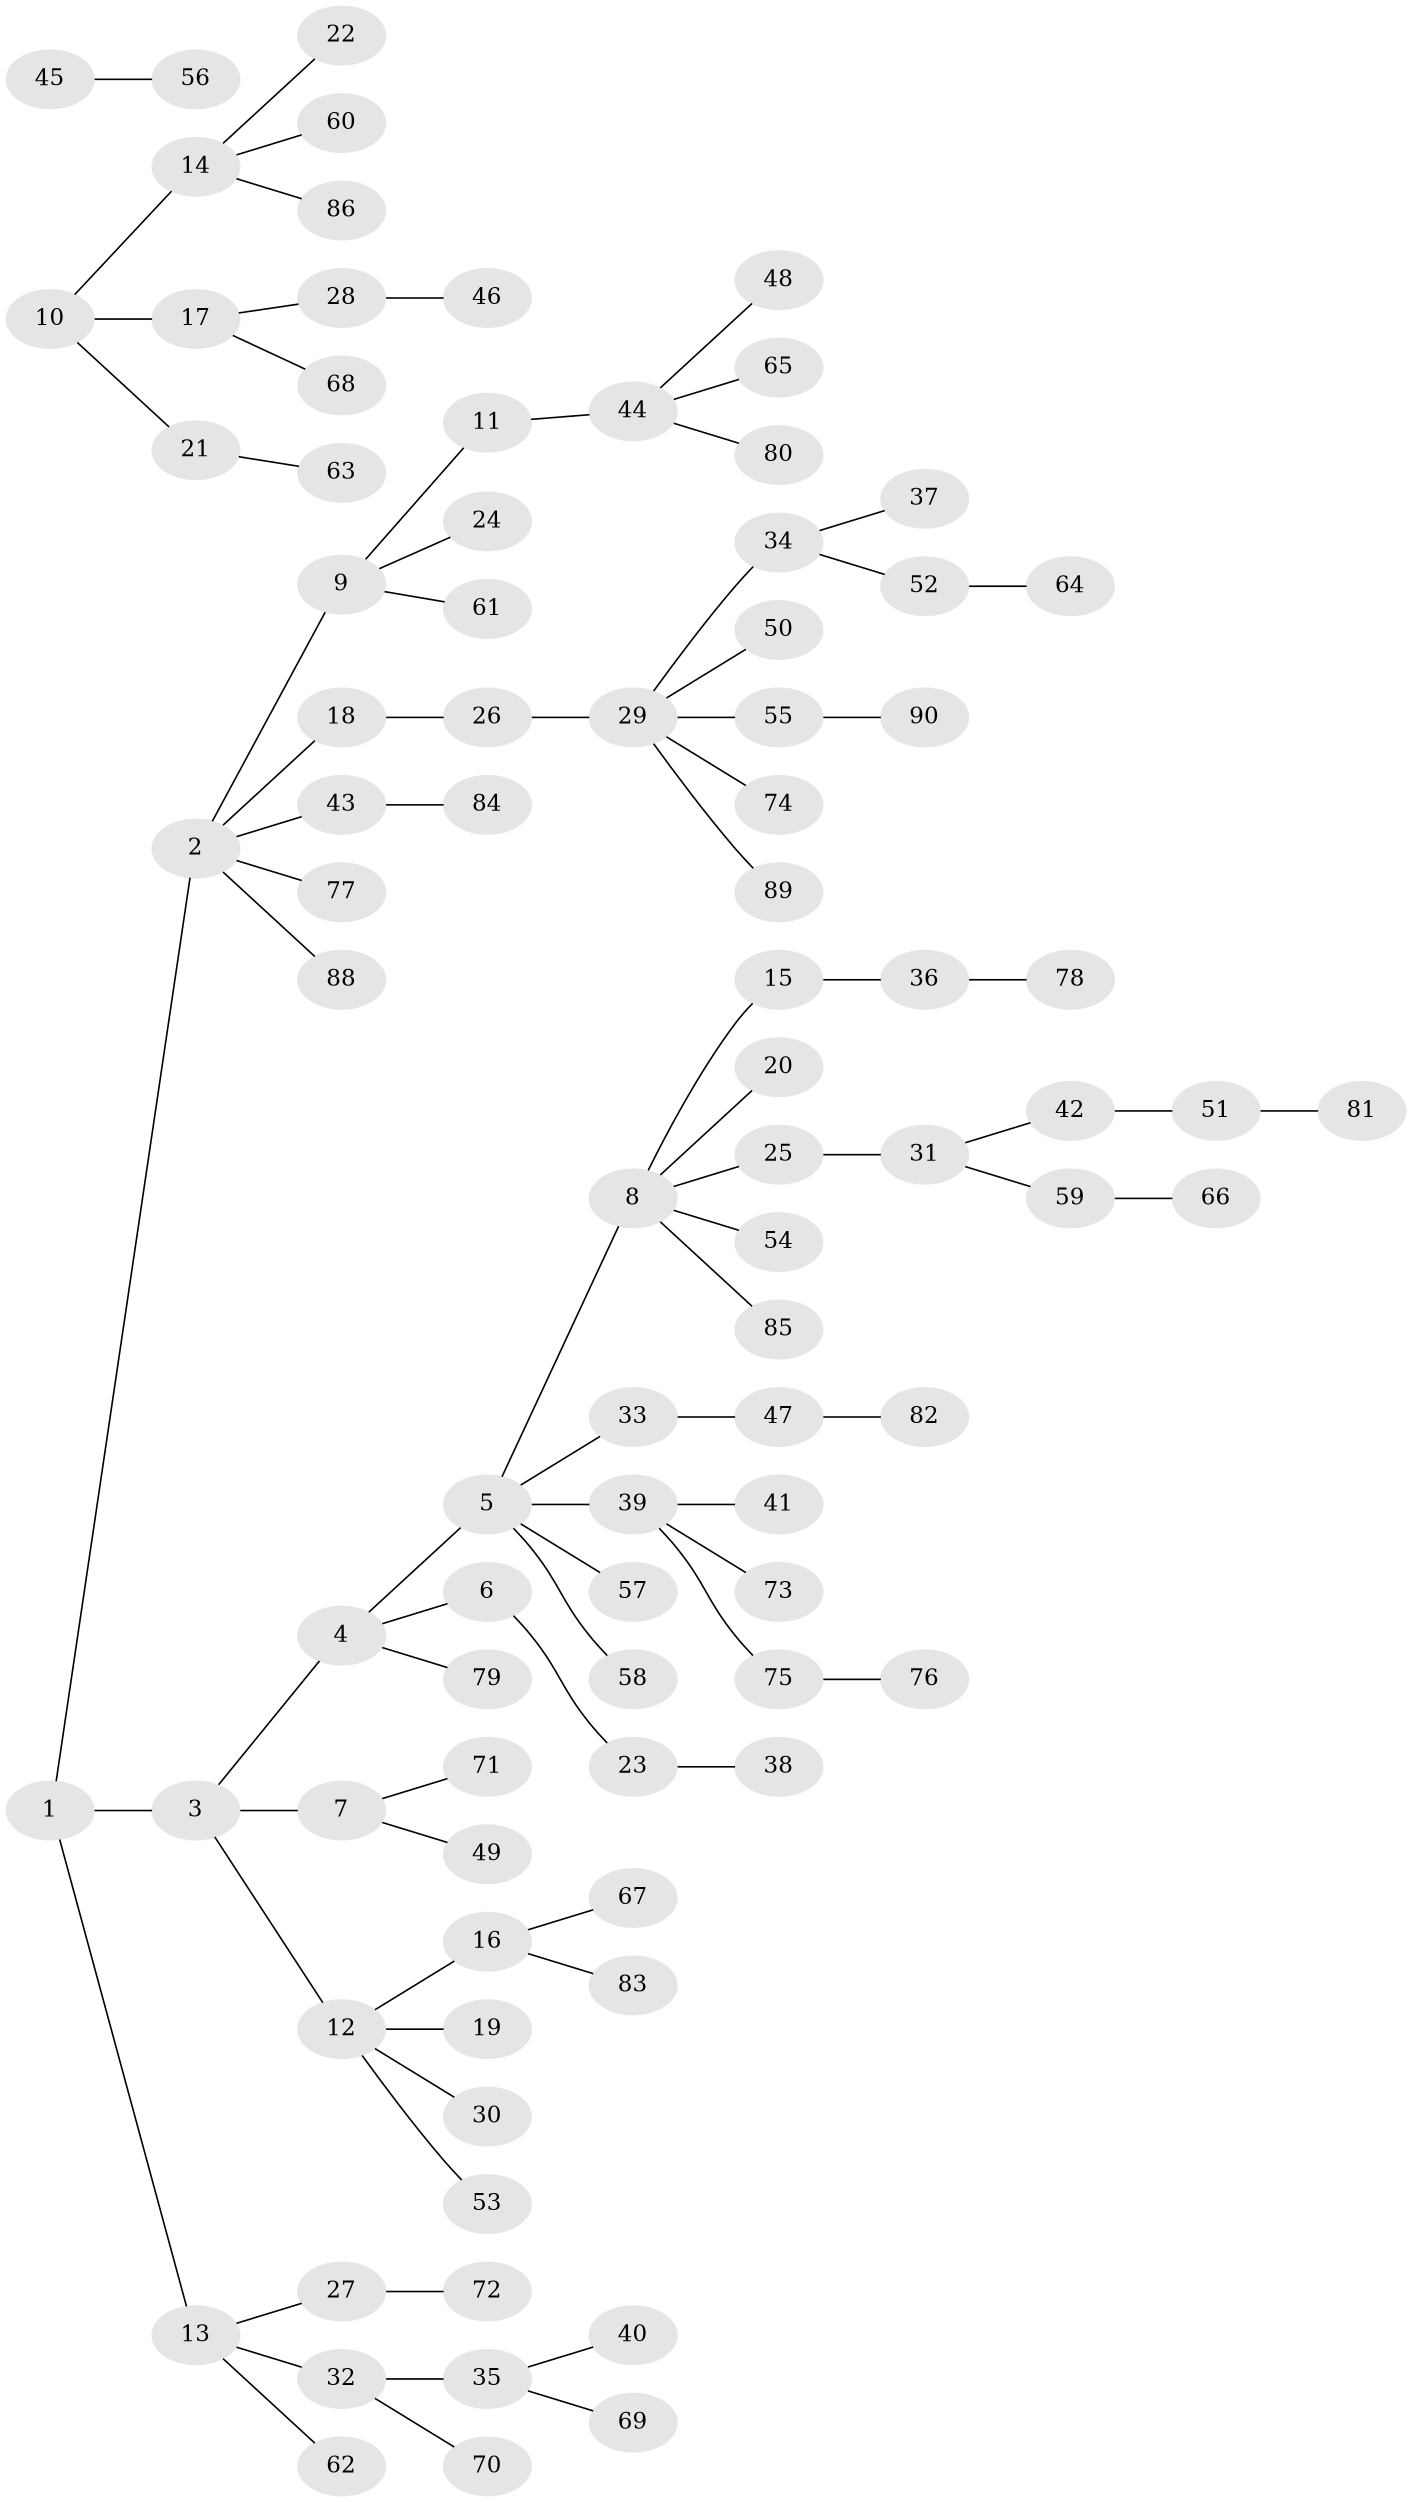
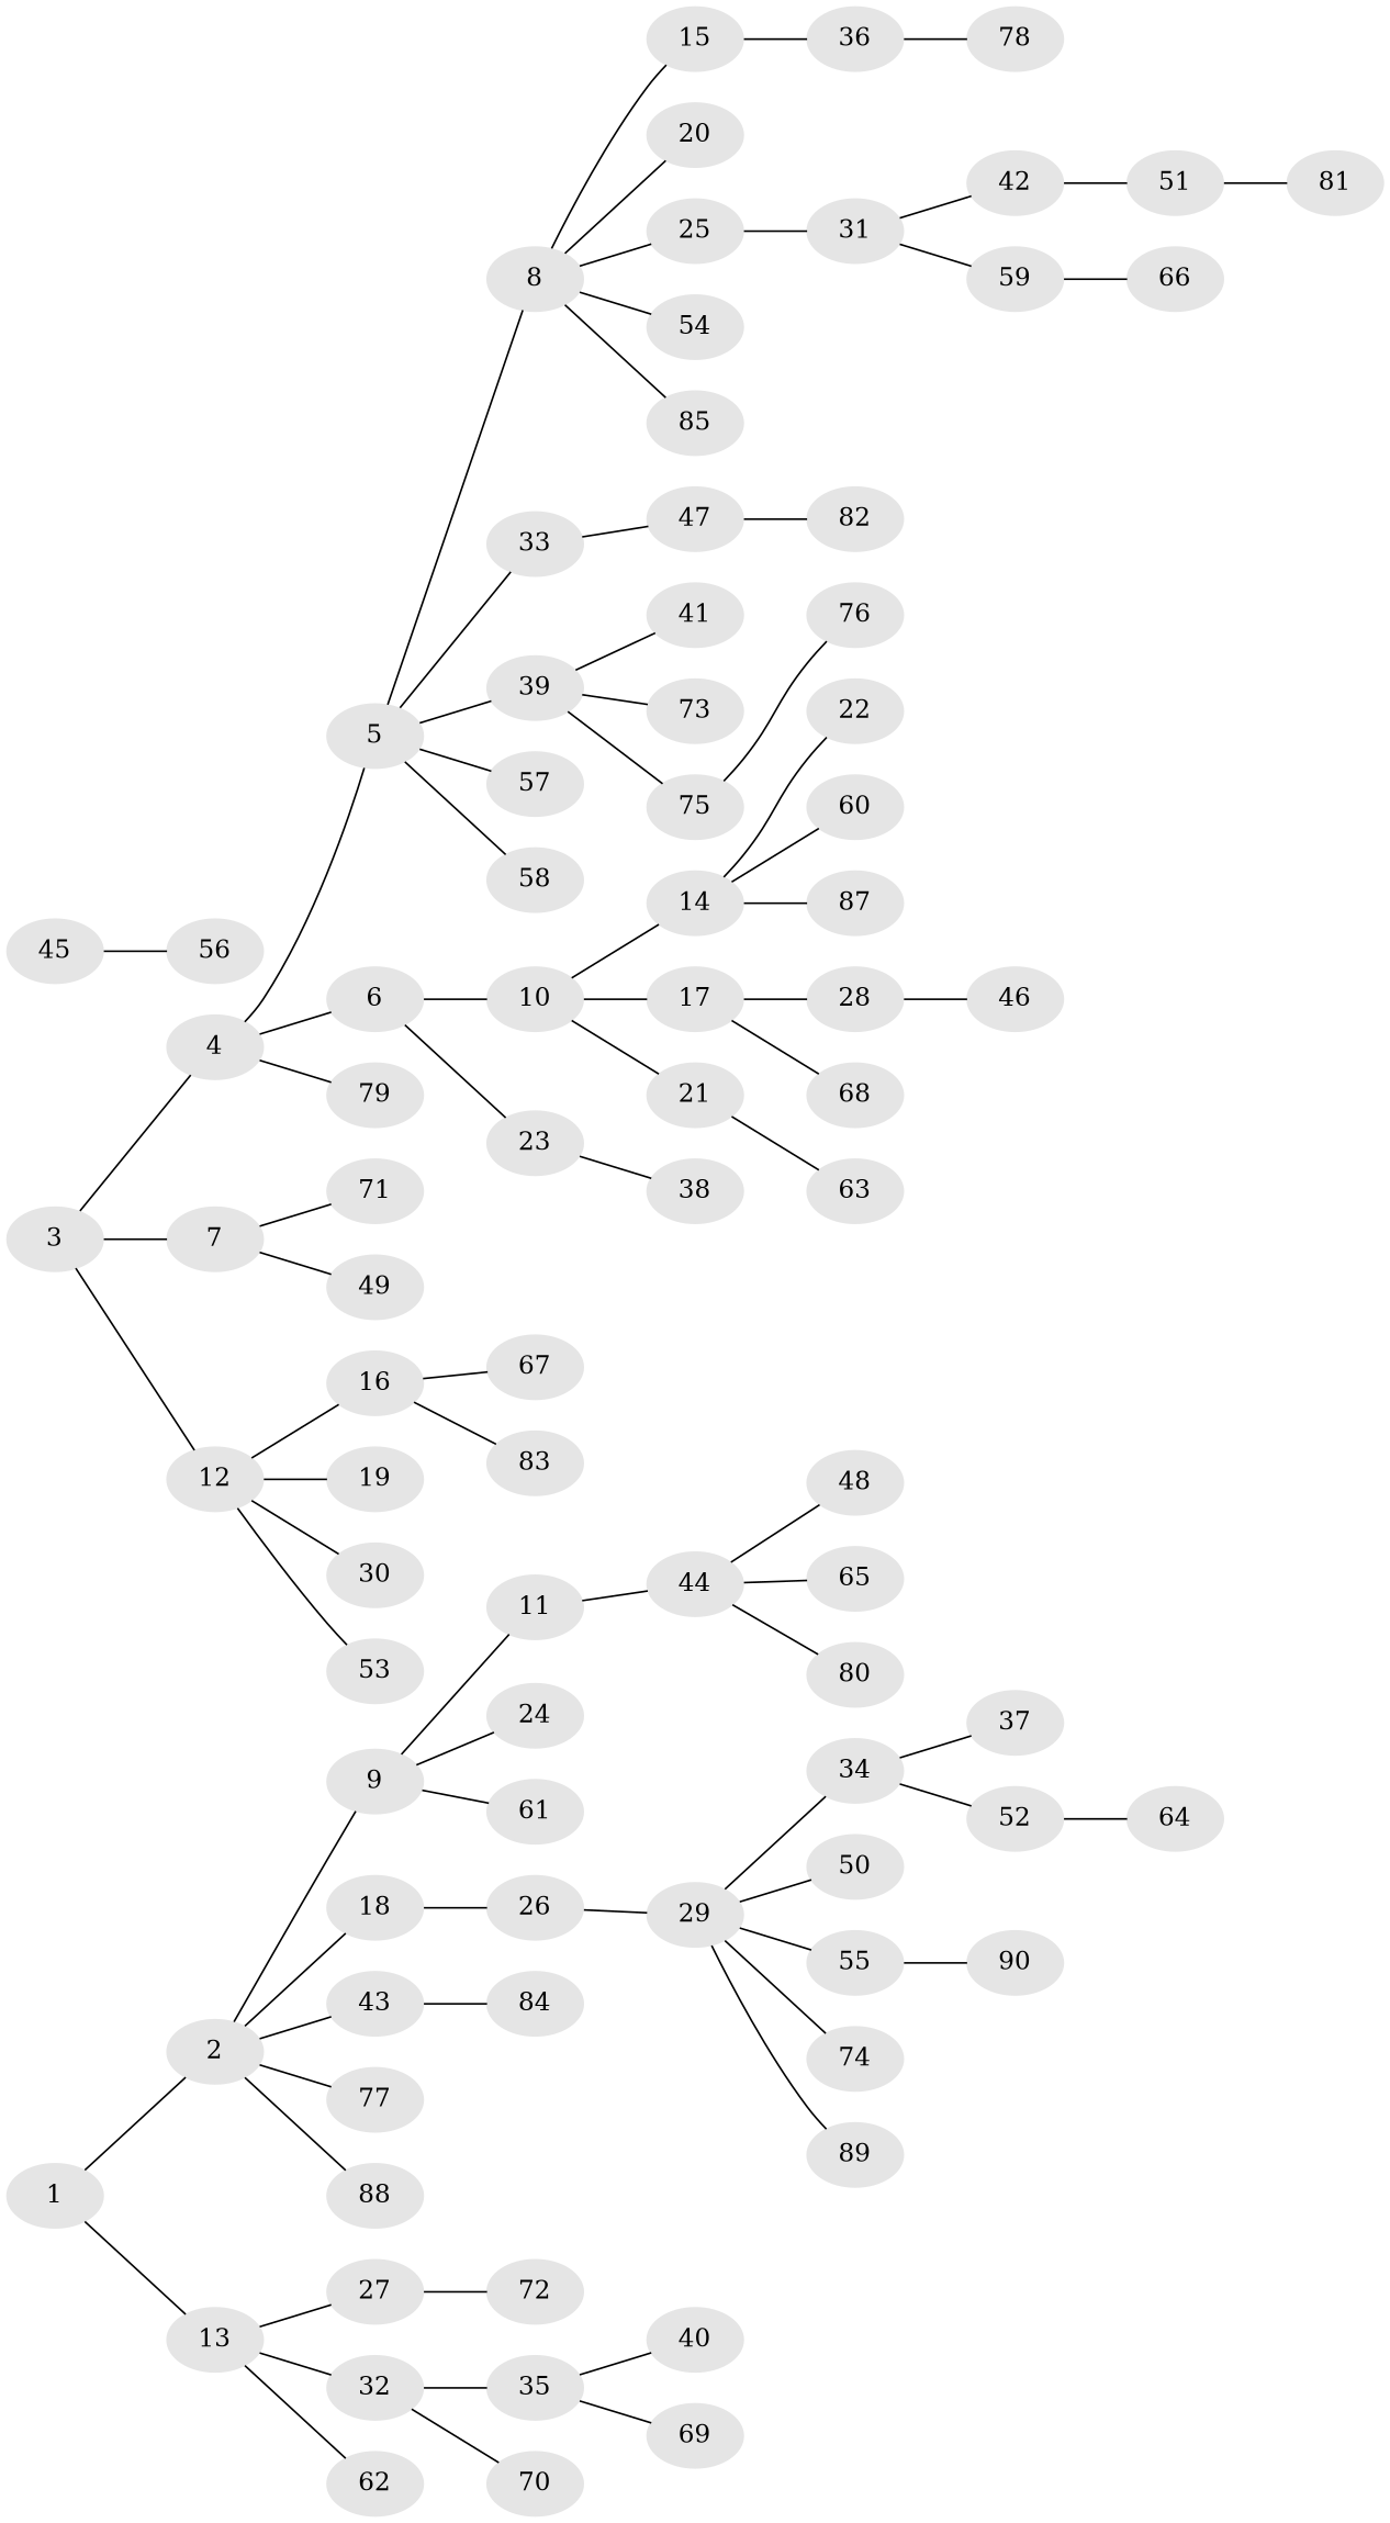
  graph {
    rankdir=LR
    node [color=gray90 style=filled]
    1
    2
    3
    13
    9
    18
    43
    77
    88
    4
    7
    12
    27
    32
    62
    11
    24
    61
    26
    84
    5
    6
    79
    71
    49
    16
    19
    30
    53
    8
    33
    39
    57
    58
    10
    23
    15
    20
    25
    54
    85
    47
    41
    73
    75
    14
    17
    21
    38
    36
    31
    45
    56
    44
    22
    60
-   87 [label=86]
+   87
    28
    68
    63
    48
    65
    80
    67
    83
    72
    35
    70
    78
    46
    29
    42
    59
    34
    50
    55
    74
    89
    37
    52
    90
    51
    66
    40
    69
    82
    64
    76
    81
    1 -- 2
-   1 -- 3
    1 -- 13
    2 -- 9
    2 -- 18
    2 -- 43
    2 -- 77
    2 -- 88
    3 -- 4
    3 -- 7
    3 -- 12
    13 -- 27
    13 -- 32
    13 -- 62
    9 -- 11
    9 -- 24
    9 -- 61
    18 -- 26
    43 -- 84
    4 -- 5
    4 -- 6
    4 -- 79
    7 -- 71
    7 -- 49
    12 -- 16
    12 -- 19
    12 -- 30
    12 -- 53
    27 -- 72
    32 -- 35
    32 -- 70
    11 -- 44
    26 -- 29
    5 -- 8
    5 -- 33
    5 -- 39
    5 -- 57
    5 -- 58
+   6 -- 10
    6 -- 23
    16 -- 67
    16 -- 83
    8 -- 15
    8 -- 20
    8 -- 25
    8 -- 54
    8 -- 85
    33 -- 47
    39 -- 41
    39 -- 73
    39 -- 75
    10 -- 14
    10 -- 17
    10 -- 21
    23 -- 38
    15 -- 36
    25 -- 31
    47 -- 82
    75 -- 76
    14 -- 22
    14 -- 60
    14 -- 87
    17 -- 28
    17 -- 68
    21 -- 63
    36 -- 78
    31 -- 42
    31 -- 59
    45 -- 56
    44 -- 48
    44 -- 65
    44 -- 80
    28 -- 46
    35 -- 40
    35 -- 69
    29 -- 34
    29 -- 50
    29 -- 55
    29 -- 74
    29 -- 89
    42 -- 51
    59 -- 66
    34 -- 37
    34 -- 52
    55 -- 90
    52 -- 64
    51 -- 81
  }
